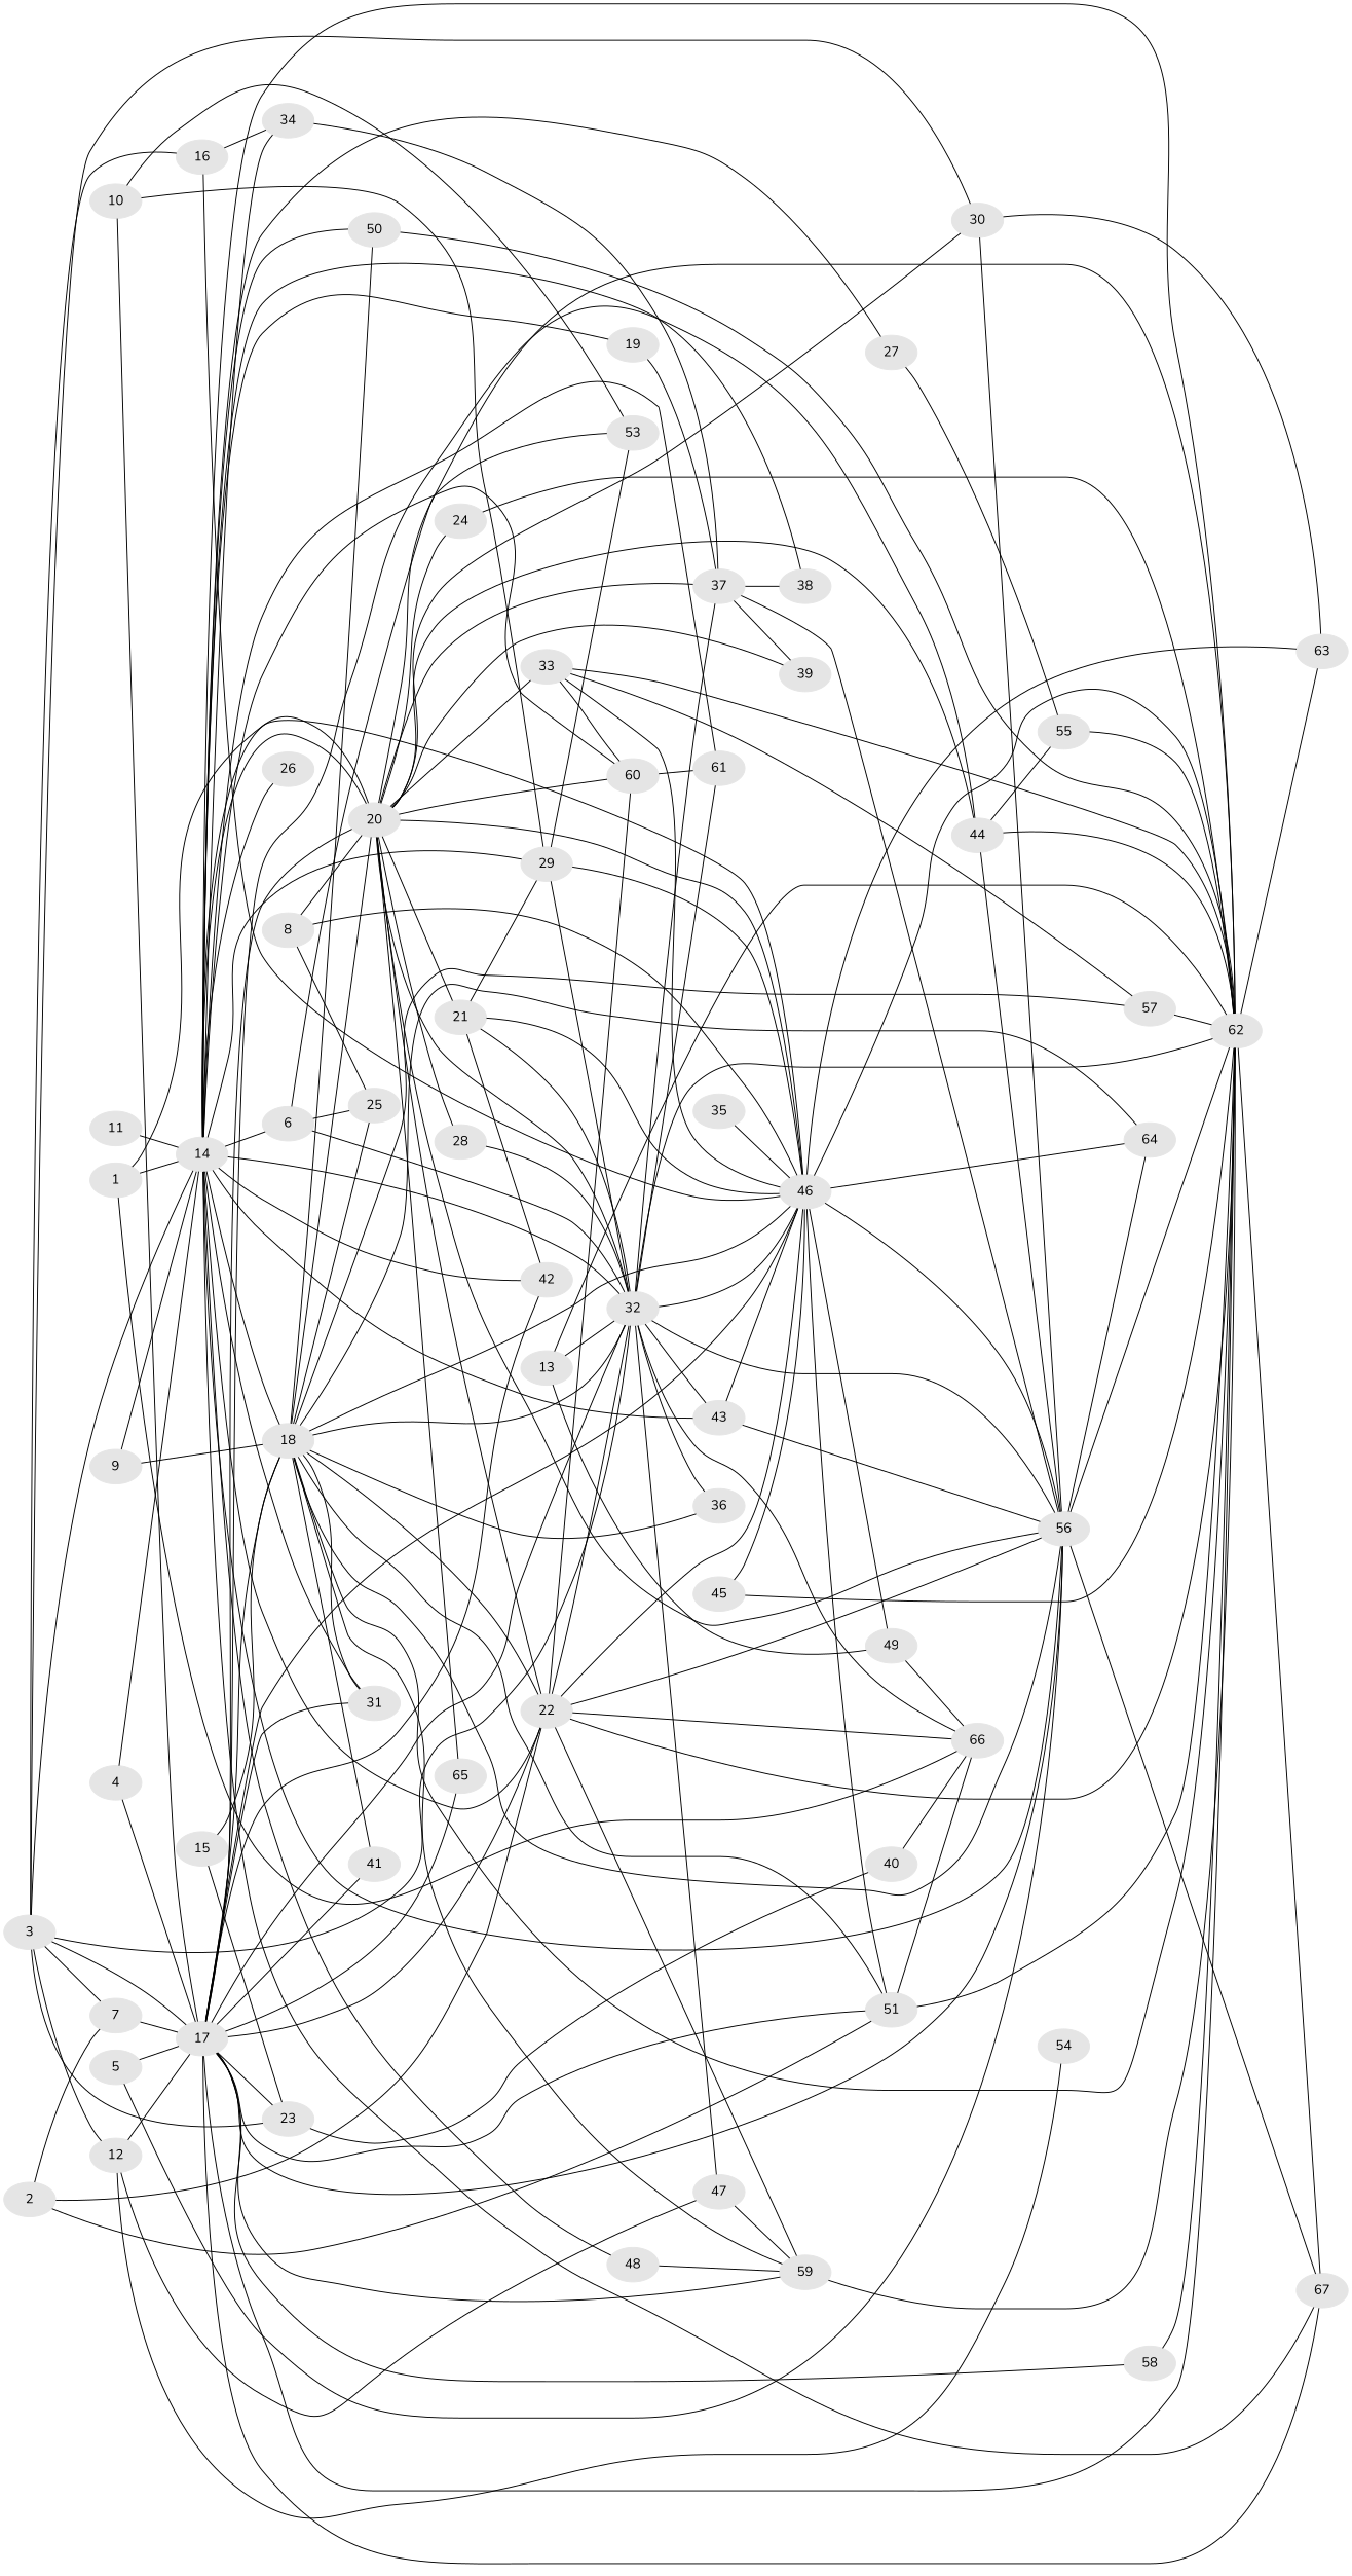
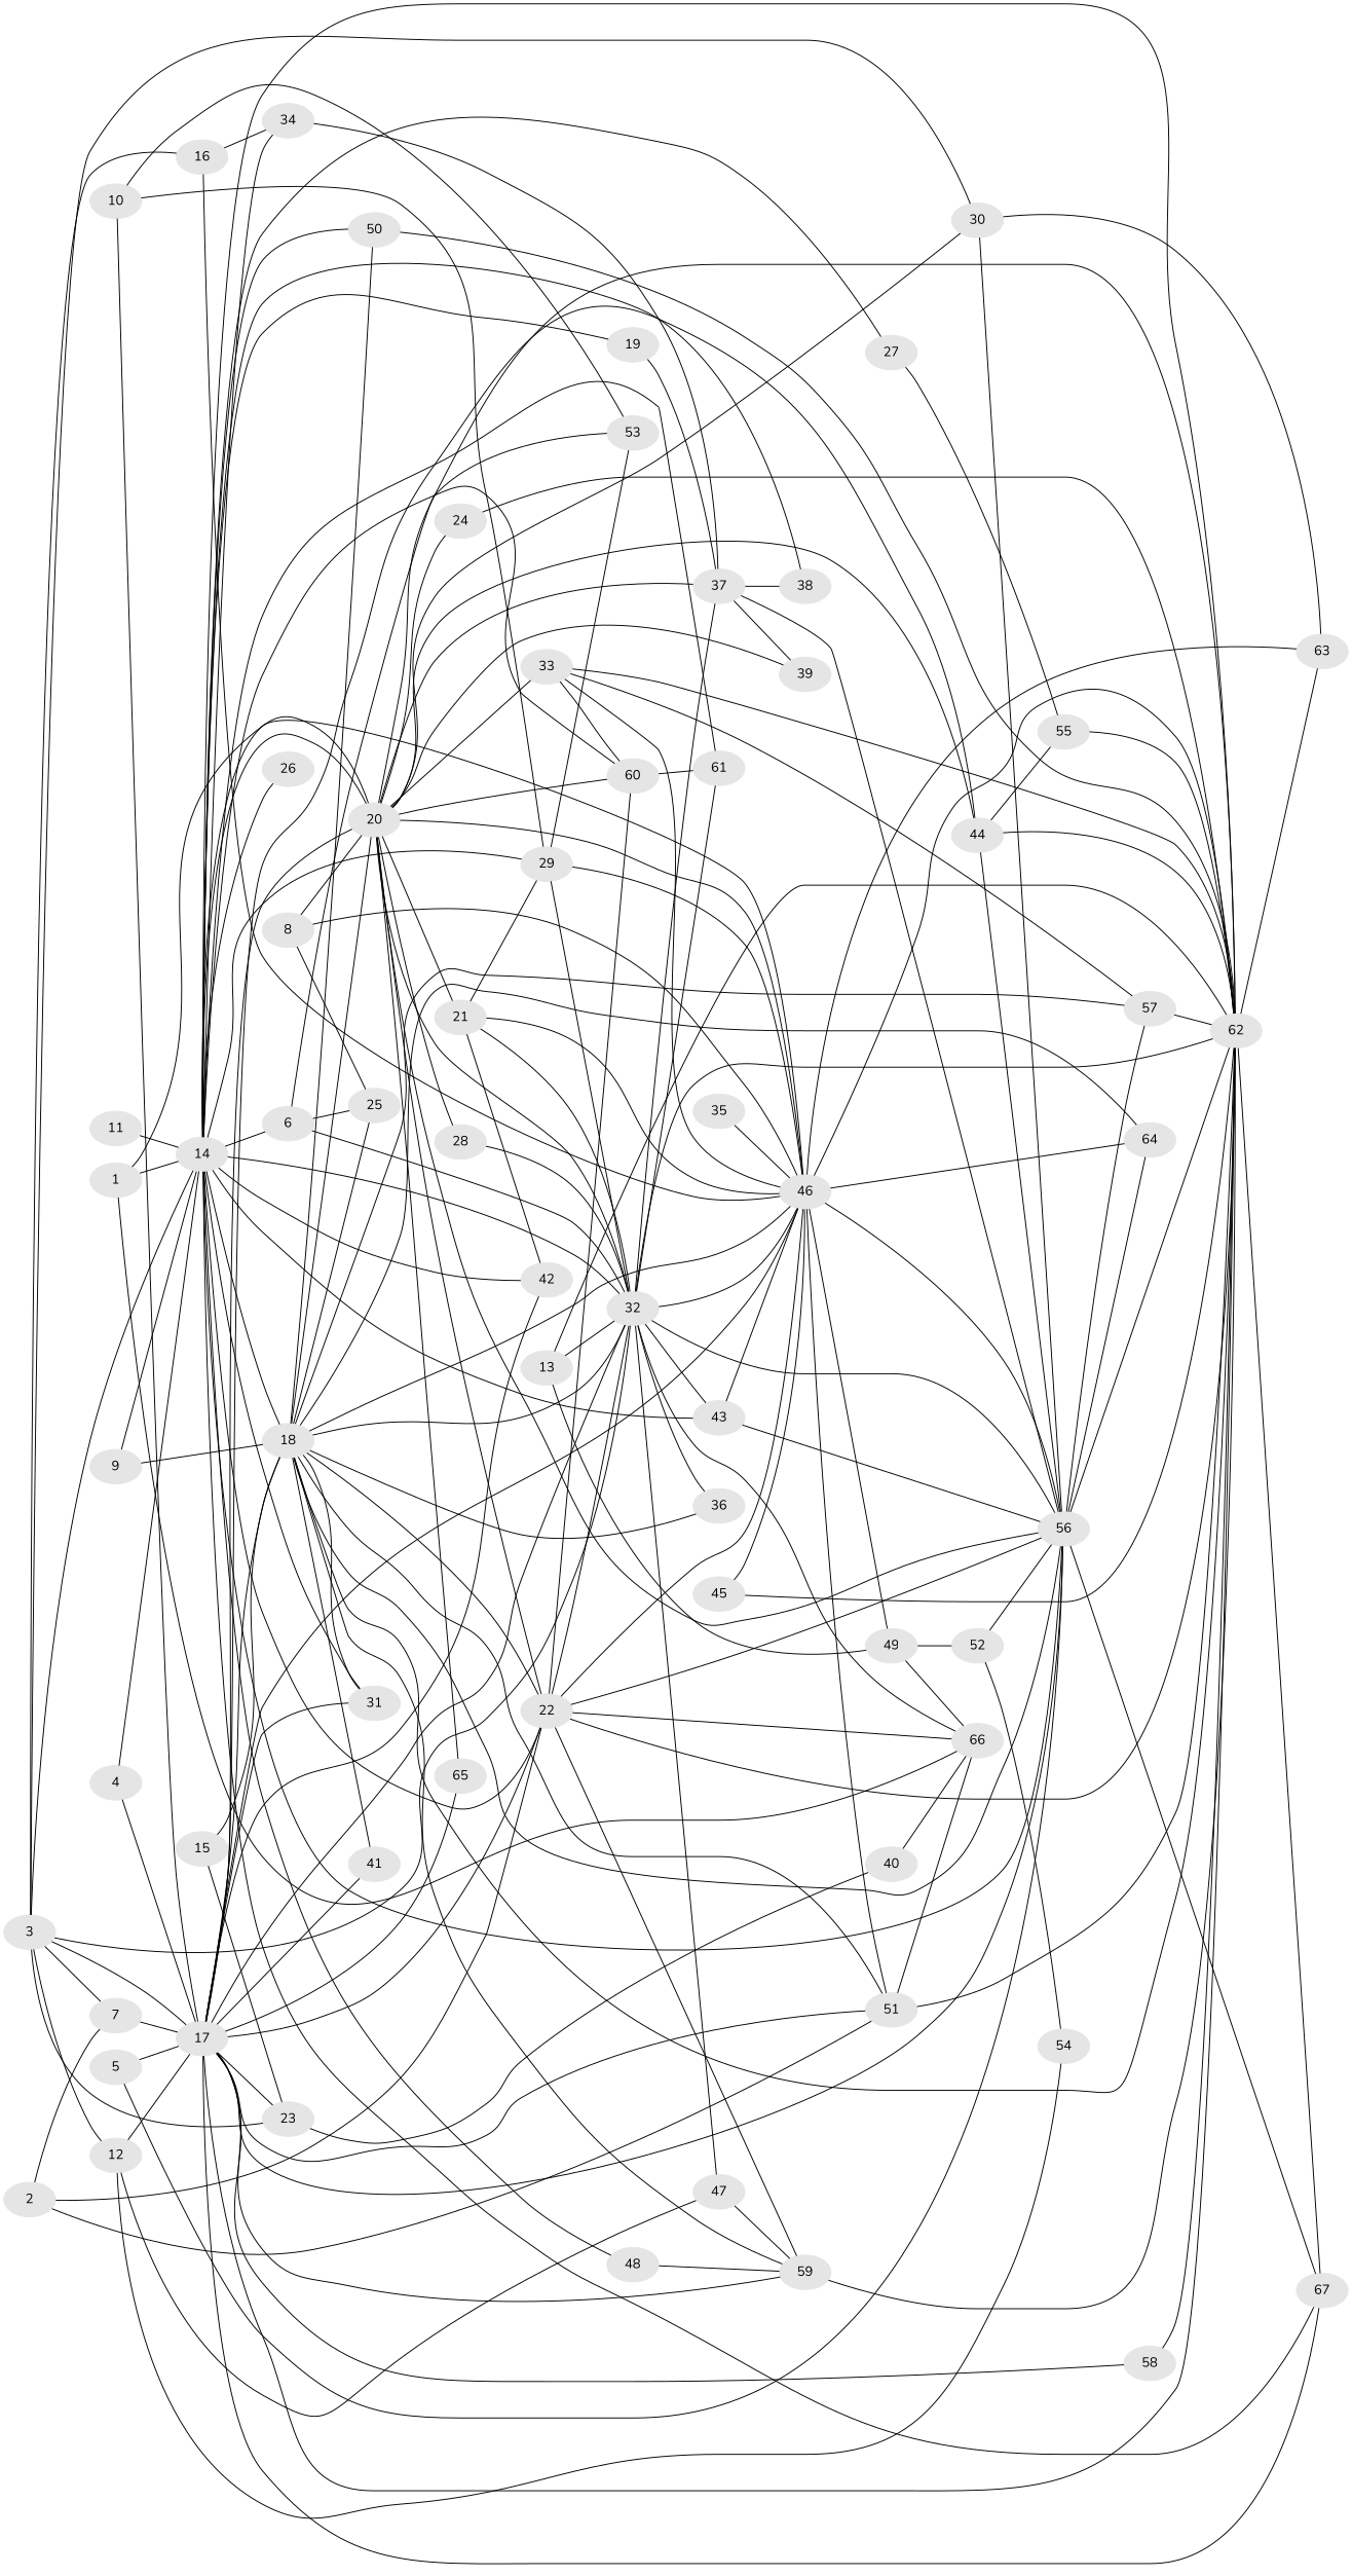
  graph {
    fontname=Nunito
    rankdir=LR
    node [color=gray90 fontname=Nunito style=filled]
    edge [fontname=Nunito weight=1.0]
    1
    14
    20
    66
    22
    32
    56
    6
    46
    18
    29
    62
    19
    26
    27
    31
    34
    38
    42
    43
    48
    50
    60
    61
    67
    30
    44
    65
    37
    21
    24
    28
    33
    39
    2
    7
    51
    17
    59
    3
    12
    16
    23
    47
    54
    41
    58
    40
    63
    36
    4
    5
    57
    64
    25
    53
    8
    49
    9
    10
    11
    13
+   52
    55
    15
    35
    45
    1 -- 14
    1 -- 20
    1 -- 66
    14 -- 20 [weight=2.0]
    14 -- 22
    14 -- 32 [weight=2.0]
    14 -- 56
    14 -- 6
    14 -- 46
    14 -- 18
    14 -- 29
    14 -- 62
    14 -- 19
    14 -- 26
    14 -- 27
    14 -- 31
    14 -- 34
    14 -- 38
    14 -- 42 [weight=2.0]
    14 -- 43
    14 -- 48
    14 -- 50
    14 -- 60
    14 -- 61
    14 -- 67
    20 -- 22 [weight=2.0]
    20 -- 32 [weight=4.0]
    20 -- 56 [weight=2.0]
    20 -- 46 [weight=3.0]
    20 -- 62 [weight=2.0]
    20 -- 60
    20 -- 30
    20 -- 44
    20 -- 65
    20 -- 37 [weight=3.0]
    20 -- 21
    20 -- 24 [weight=2.0]
    20 -- 28 [weight=2.0]
    20 -- 33
    20 -- 39 [weight=2.0]
    22 -- 66
    22 -- 32
    22 -- 56 [weight=2.0]
    22 -- 46
    22 -- 62
    22 -- 60
    22 -- 59
    32 -- 66
    32 -- 56 [weight=3.0]
    32 -- 46 [weight=2.0]
    32 -- 62 [weight=2.0]
    32 -- 43
    32 -- 61
    32 -- 37
    32 -- 47
    32 -- 36
    56 -- 62
    56 -- 67
+   56 -- 57
    56 -- 64
    6 -- 32
    6 -- 25
    6 -- 53
    46 -- 56
    46 -- 62
    46 -- 51
    46 -- 63
    46 -- 64
    46 -- 49
    18 -- 20 [weight=2.0]
    18 -- 22 [weight=2.0]
    18 -- 32 [weight=2.0]
    18 -- 56 [weight=2.0]
    18 -- 46
    18 -- 62 [weight=3.0]
    18 -- 31
    18 -- 50
    18 -- 51
    18 -- 59
    18 -- 41
    18 -- 36 [weight=2.0]
    18 -- 57
    18 -- 64
    18 -- 25
    29 -- 32
    29 -- 46
    29 -- 53
    62 -- 67
    62 -- 63
    19 -- 37
    27 -- 55
    34 -- 37
    43 -- 56
    43 -- 46
    48 -- 59
    50 -- 62
    60 -- 61
    30 -- 56
    30 -- 63
    44 -- 56
    44 -- 62
    44 -- 55
    37 -- 56
    37 -- 38
    37 -- 39
    21 -- 32
    21 -- 46
    21 -- 29
    21 -- 42
    24 -- 62
    28 -- 32
    33 -- 46
    33 -- 62
    33 -- 60
    33 -- 57
    2 -- 22
    2 -- 7
    2 -- 51
    7 -- 17
    51 -- 66
    51 -- 62
    17 -- 20 [weight=2.0]
    17 -- 22
    17 -- 32 [weight=2.0]
    17 -- 56 [weight=2.0]
    17 -- 46
    17 -- 18
    17 -- 62
    17 -- 31
    17 -- 42
    17 -- 67
    17 -- 44
    17 -- 65
    17 -- 51
    17 -- 59 [weight=2.0]
    17 -- 23 [weight=2.0]
    17 -- 41
    17 -- 58
    59 -- 62
    3 -- 14
    3 -- 32
    3 -- 30
    3 -- 7
    3 -- 17
    3 -- 12
    3 -- 16
    3 -- 23
    12 -- 17 [weight=2.0]
    12 -- 47
    12 -- 54
    16 -- 46
    16 -- 34
    23 -- 40
    47 -- 59
    58 -- 62
    40 -- 66
    4 -- 14
    4 -- 17
    5 -- 56
    5 -- 17
    57 -- 62
    8 -- 20
    8 -- 46
    8 -- 25
    49 -- 66
+   49 -- 52
    9 -- 14
    9 -- 18
    10 -- 29
    10 -- 17
    10 -- 53
    11 -- 14
    13 -- 32
    13 -- 62
    13 -- 49
+   52 -- 56 [weight=2.0]
+   52 -- 54
    55 -- 62 [weight=2.0]
    15 -- 18
    15 -- 23
    35 -- 46
    45 -- 46
    45 -- 62
  }
